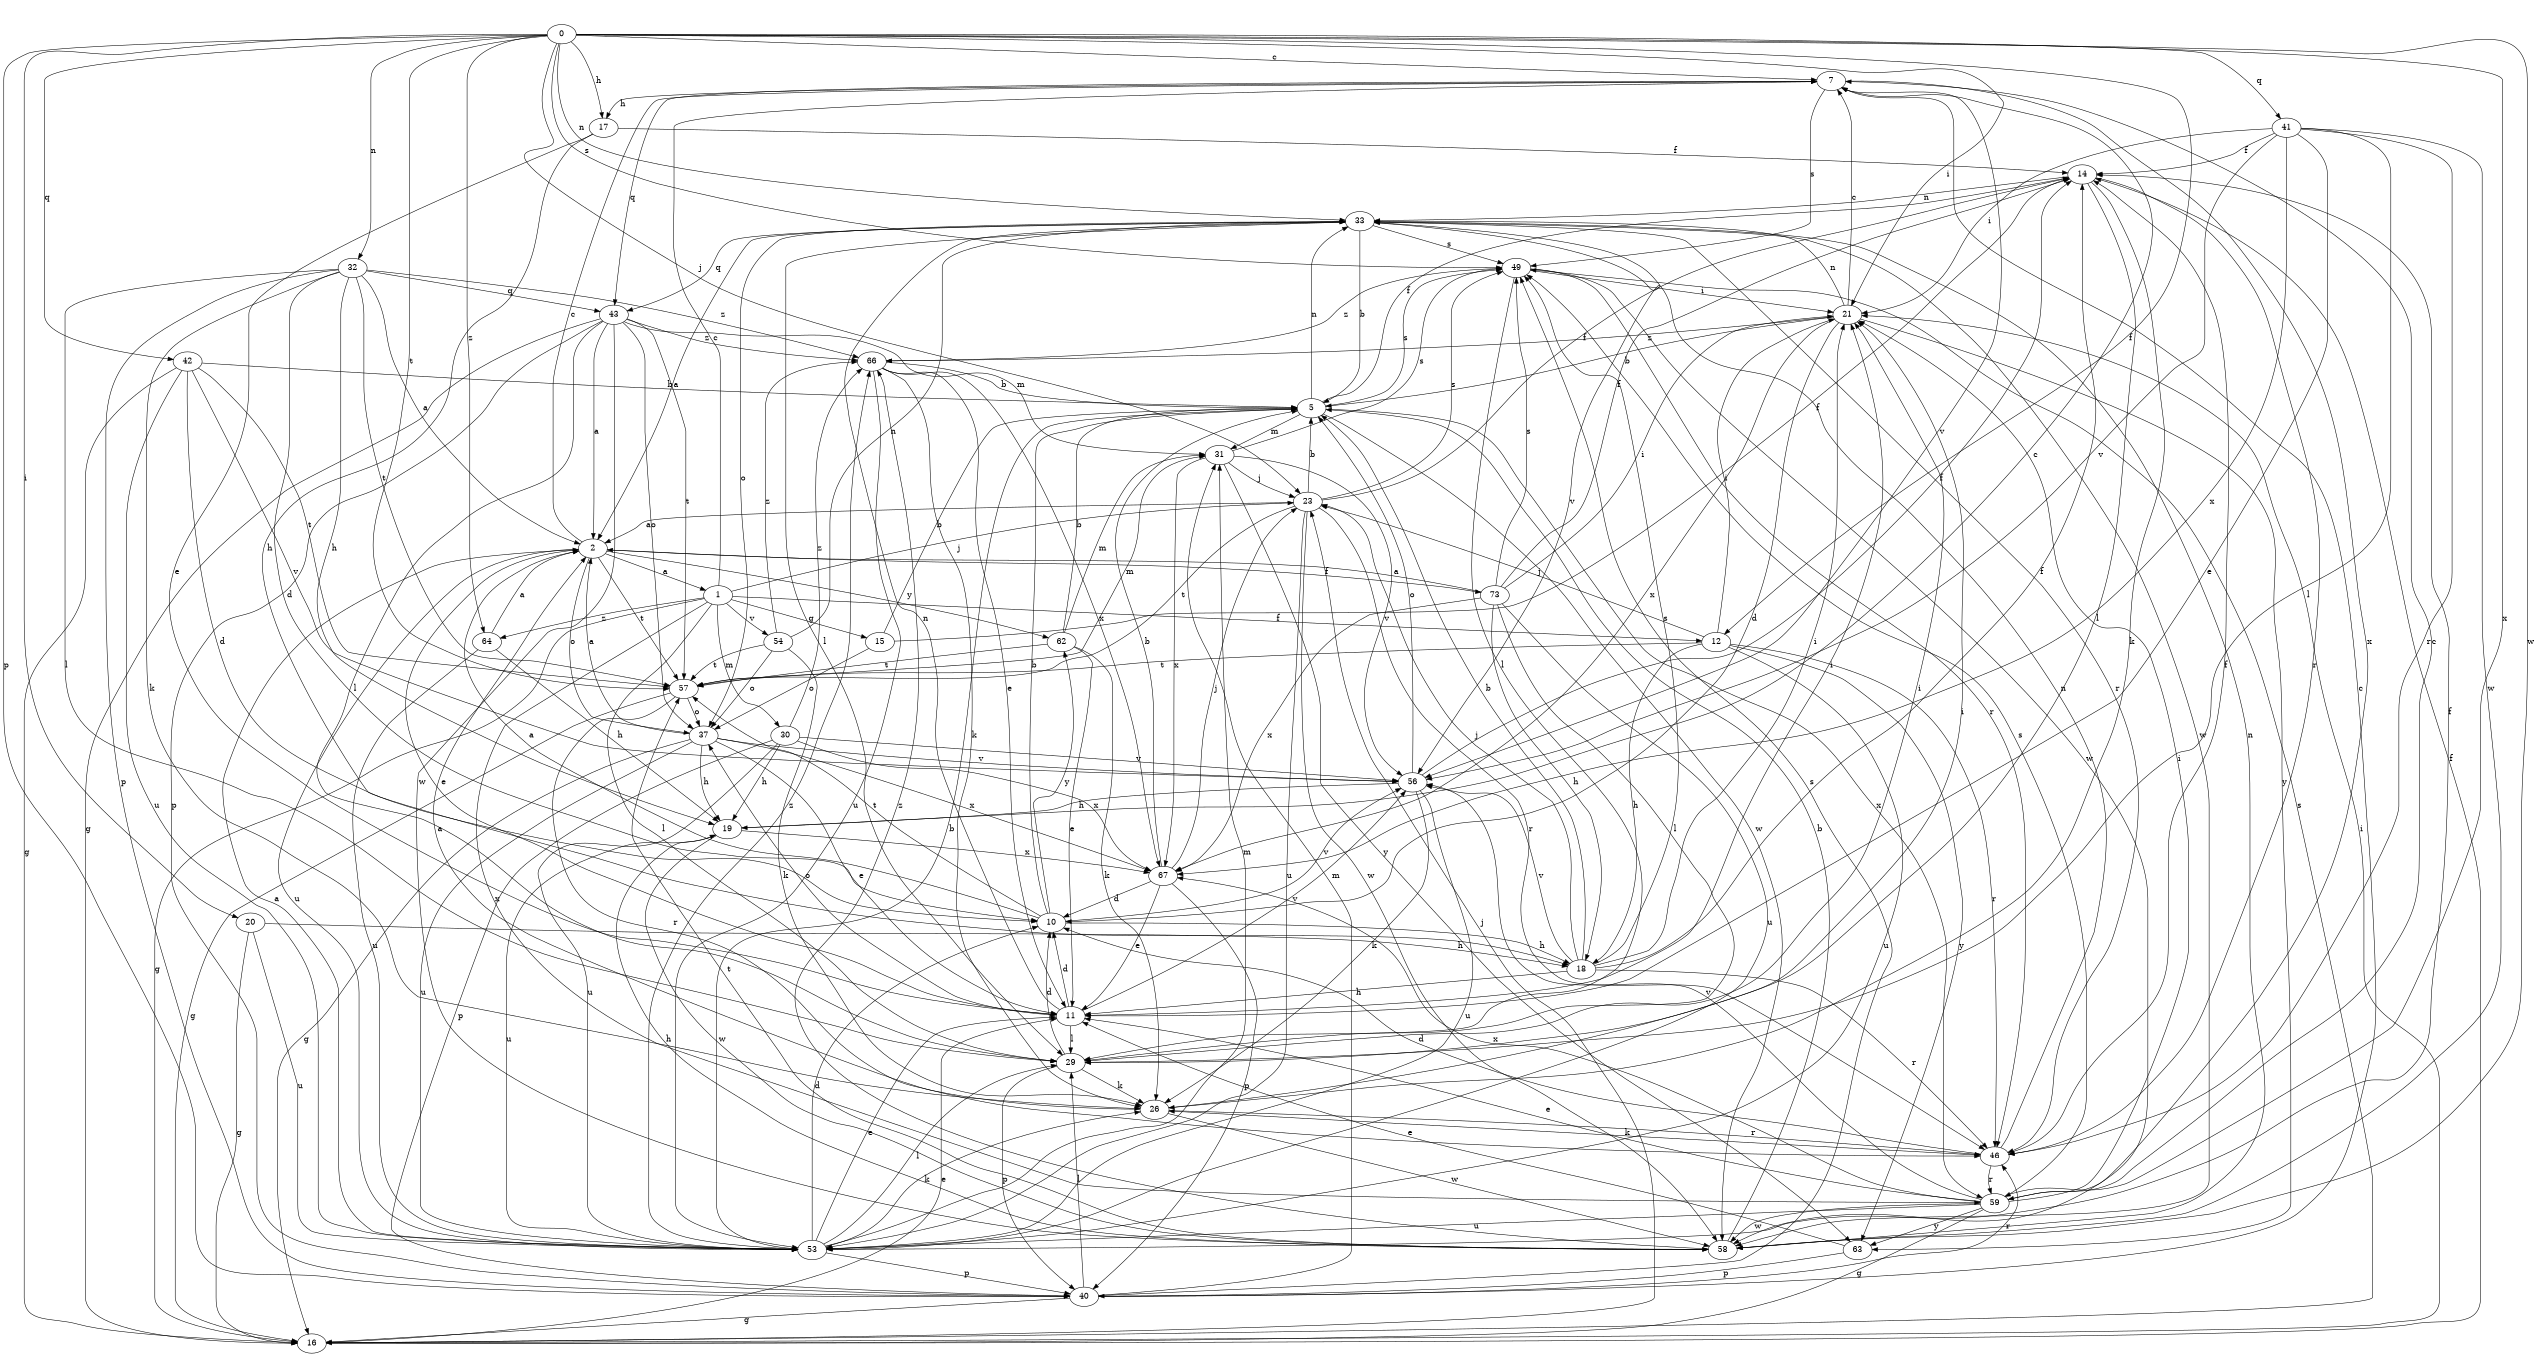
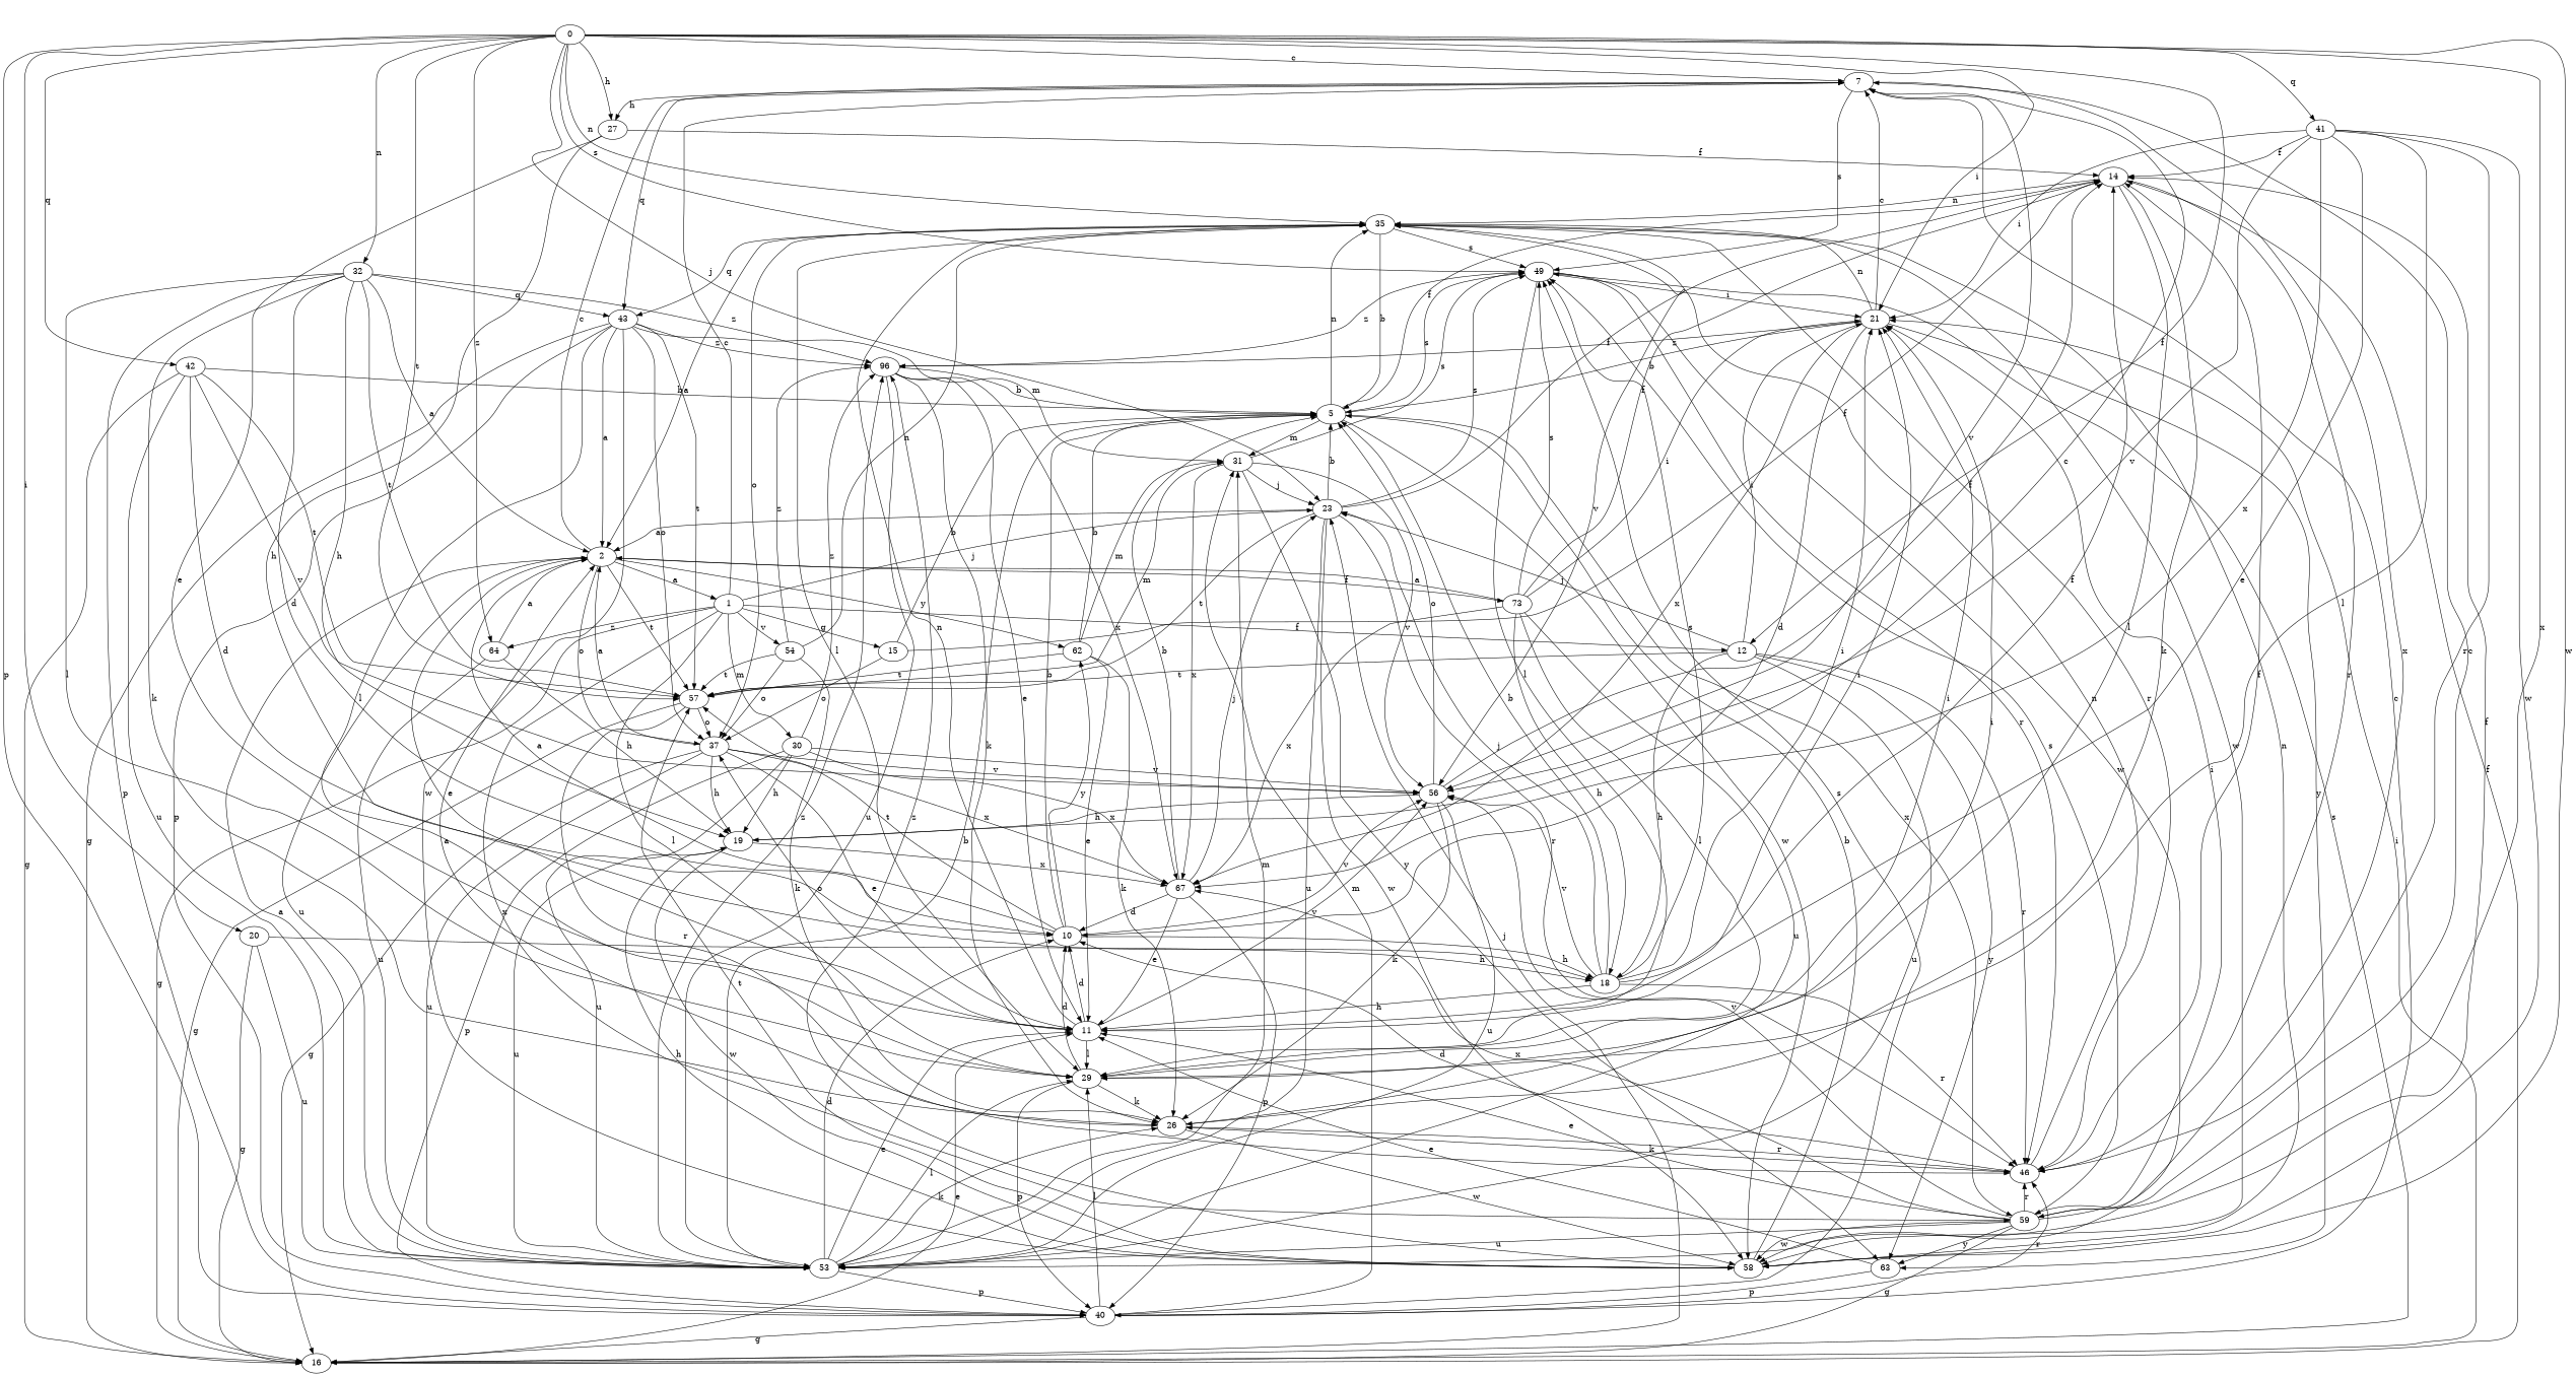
  strict digraph {
    0
    7
    12
-   17
+   17 [label=27]
    20
    21
    23
    32
-   35 [label=33]
+   35
    40
    41
    42
    49
    n14 [label=57]
    58
    59
    64
    5
    14
    31
    43
    56
    53
    18
    46
    63
    11
    16
    10
    n30 [label=67]
-   66
+   66 [label=96]
    2
    29
    26
    19
    37
    1
    15
    30
    54
    n41 [label=73]
    62
    0 -> 7 [label=c]
    0 -> 12 [label=f]
    0 -> 17 [label=h]
    0 -> 20 [label=i]
    0 -> 21 [label=i]
    0 -> 23 [label=j]
    0 -> 32 [label=n]
    0 -> 35 [label=n]
    0 -> 40 [label=p]
    0 -> 41 [label=q]
    0 -> 42 [label=q]
    0 -> 49 [label=s]
    0 -> n14 [label=t]
    0 -> 58 [label=w]
    0 -> 59 [label=x]
    0 -> 64 [label=z]
    7 -> 17 [label=h]
    7 -> 49 [label=s]
    7 -> 59 [label=x]
    7 -> 43 [label=q]
    7 -> 56 [label=v]
    12 -> 21 [label=i]
    12 -> 23 [label=j]
    12 -> n14 [label=t]
    12 -> 53 [label=u]
    12 -> 18 [label=h]
    12 -> 46 [label=r]
    12 -> 63 [label=y]
    17 -> 14 [label=f]
    17 -> 18 [label=h]
    17 -> 11 [label=e]
    20 -> 53 [label=u]
    20 -> 18 [label=h]
    20 -> 16 [label=g]
    21 -> 7 [label=c]
    21 -> 35 [label=n]
    21 -> 5 [label=b]
    21 -> 63 [label=y]
    21 -> 10 [label=d]
    21 -> n30 [label=x]
    21 -> 66 [label=z]
    23 -> 49 [label=s]
    23 -> n14 [label=t]
    23 -> 58 [label=w]
    23 -> 5 [label=b]
    23 -> 14 [label=f]
    23 -> 53 [label=u]
    23 -> 46 [label=r]
    23 -> 2 [label=a]
    32 -> 40 [label=p]
    32 -> n14 [label=t]
    32 -> 43 [label=q]
    32 -> 10 [label=d]
    32 -> 66 [label=z]
    32 -> 2 [label=a]
    32 -> 29 [label=l]
    32 -> 26 [label=k]
    32 -> 19 [label=h]
    35 -> 49 [label=s]
    35 -> 58 [label=w]
    35 -> 5 [label=b]
    35 -> 43 [label=q]
    35 -> 56 [label=v]
    35 -> 46 [label=r]
    35 -> 2 [label=a]
    35 -> 29 [label=l]
    35 -> 37 [label=o]
    40 -> 7 [label=c]
    40 -> 49 [label=s]
    40 -> 31 [label=m]
    40 -> 46 [label=r]
    40 -> 16 [label=g]
    40 -> 29 [label=l]
    41 -> 21 [label=i]
    41 -> 58 [label=w]
    41 -> 14 [label=f]
    41 -> 56 [label=v]
    41 -> 46 [label=r]
    41 -> 11 [label=e]
    41 -> n30 [label=x]
    41 -> 29 [label=l]
    42 -> n14 [label=t]
    42 -> 5 [label=b]
    42 -> 56 [label=v]
    42 -> 53 [label=u]
    42 -> 16 [label=g]
    42 -> 10 [label=d]
    49 -> 21 [label=i]
    49 -> 58 [label=w]
    49 -> 46 [label=r]
    49 -> 66 [label=z]
    49 -> 29 [label=l]
    n14 -> 31 [label=m]
    n14 -> 46 [label=r]
    n14 -> 16 [label=g]
    n14 -> 37 [label=o]
    58 -> 35 [label=n]
    58 -> n14 [label=t]
    58 -> 5 [label=b]
    58 -> 66 [label=z]
    58 -> 19 [label=h]
    59 -> 7 [label=c]
    59 -> 21 [label=i]
    59 -> 49 [label=s]
    59 -> 58 [label=w]
    59 -> 56 [label=v]
    59 -> 53 [label=u]
-   46 -> 59 [label=r]
+   59 -> 46 [label=r]
    59 -> 63 [label=y]
    59 -> 11 [label=e]
    59 -> 16 [label=g]
    59 -> n30 [label=x]
    64 -> 53 [label=u]
    64 -> 2 [label=a]
    64 -> 19 [label=h]
    5 -> 35 [label=n]
    5 -> 49 [label=s]
    5 -> 58 [label=w]
    5 -> 59 [label=x]
    5 -> 14 [label=f]
    5 -> 31 [label=m]
    14 -> 35 [label=n]
    14 -> 46 [label=r]
    14 -> 29 [label=l]
    14 -> 26 [label=k]
    31 -> 23 [label=j]
    31 -> 49 [label=s]
    31 -> 56 [label=v]
    31 -> 63 [label=y]
    31 -> n30 [label=x]
    43 -> 40 [label=p]
    43 -> n14 [label=t]
    43 -> 58 [label=w]
    43 -> 31 [label=m]
    43 -> 16 [label=g]
    43 -> 66 [label=z]
    43 -> 2 [label=a]
    43 -> 29 [label=l]
    43 -> 37 [label=o]
    56 -> 5 [label=o]
    56 -> 14 [label=f]
    56 -> 53 [label=u]
    56 -> 26 [label=k]
    56 -> 19 [label=h]
    53 -> 40 [label=p]
    53 -> 5 [label=b]
    53 -> 14 [label=f]
    53 -> 31 [label=m]
    53 -> 11 [label=e]
    53 -> 10 [label=d]
    53 -> 66 [label=z]
    53 -> 2 [label=a]
    53 -> 29 [label=l]
    53 -> 26 [label=k]
    18 -> 21 [label=i]
    18 -> 23 [label=j]
    18 -> 49 [label=s]
    18 -> 5 [label=b]
    18 -> 14 [label=f]
    18 -> 56 [label=v]
    18 -> 46 [label=r]
    18 -> 11 [label=h]
    46 -> 35 [label=n]
    46 -> 14 [label=f]
    46 -> 10 [label=d]
    46 -> 26 [label=k]
    63 -> 40 [label=p]
    63 -> 11 [label=e]
    11 -> 21 [label=i]
    11 -> 35 [label=n]
    11 -> 56 [label=v]
    11 -> 10 [label=d]
    11 -> 29 [label=l]
    11 -> 37 [label=o]
    16 -> 21 [label=i]
    16 -> 23 [label=j]
    16 -> 49 [label=s]
    16 -> 14 [label=f]
    16 -> 11 [label=e]
    10 -> n14 [label=t]
    10 -> 5 [label=b]
    10 -> 56 [label=v]
    10 -> 18 [label=h]
    10 -> 2 [label=a]
    10 -> 62 [label=y]
    n30 -> 23 [label=j]
    n30 -> 40 [label=p]
    n30 -> 5 [label=b]
    n30 -> 11 [label=e]
    n30 -> 10 [label=d]
    66 -> 5 [label=b]
    66 -> 53 [label=u]
    66 -> 11 [label=e]
    66 -> n30 [label=x]
    66 -> 26 [label=k]
    2 -> 7 [label=c]
    2 -> n14 [label=t]
    2 -> 53 [label=u]
    2 -> 11 [label=e]
    2 -> 37 [label=o]
    2 -> 1 [label=a]
    2 -> n41 [label=f]
    2 -> 62 [label=y]
    29 -> 21 [label=i]
    29 -> 40 [label=p]
    29 -> 10 [label=d]
    29 -> 26 [label=k]
    26 -> 21 [label=i]
    26 -> 58 [label=w]
    26 -> 46 [label=r]
    26 -> 2 [label=a]
    19 -> 7 [label=c]
    19 -> 58 [label=w]
    19 -> 53 [label=u]
    19 -> n30 [label=x]
    37 -> 56 [label=v]
    37 -> 53 [label=u]
    37 -> 11 [label=e]
    37 -> 16 [label=g]
    37 -> n30 [label=x]
    37 -> 2 [label=a]
    37 -> 19 [label=h]
    1 -> 7 [label=c]
    1 -> 12 [label=f]
    1 -> 23 [label=j]
    1 -> 59 [label=x]
    1 -> 64 [label=z]
    1 -> 16 [label=g]
    1 -> 29 [label=l]
    1 -> 15 [label=g]
    1 -> 30 [label=m]
    1 -> 54 [label=v]
    15 -> 5 [label=b]
    15 -> 14 [label=f]
    15 -> 37 [label=o]
    30 -> 40 [label=p]
    30 -> 56 [label=v]
    30 -> 53 [label=u]
    30 -> n30 [label=x]
    30 -> 66 [label=z]
    30 -> 19 [label=h]
    54 -> 35 [label=n]
    54 -> n14 [label=t]
    54 -> 66 [label=z]
    54 -> 26 [label=k]
    54 -> 37 [label=o]
    n41 -> 21 [label=i]
    n41 -> 49 [label=s]
    n41 -> 14 [label=f]
    n41 -> 53 [label=u]
    n41 -> 18 [label=h]
    n41 -> n30 [label=x]
    n41 -> 2 [label=a]
    n41 -> 29 [label=l]
    62 -> n14 [label=t]
    62 -> 5 [label=b]
    62 -> 31 [label=m]
    62 -> 11 [label=e]
    62 -> 26 [label=k]
  }
